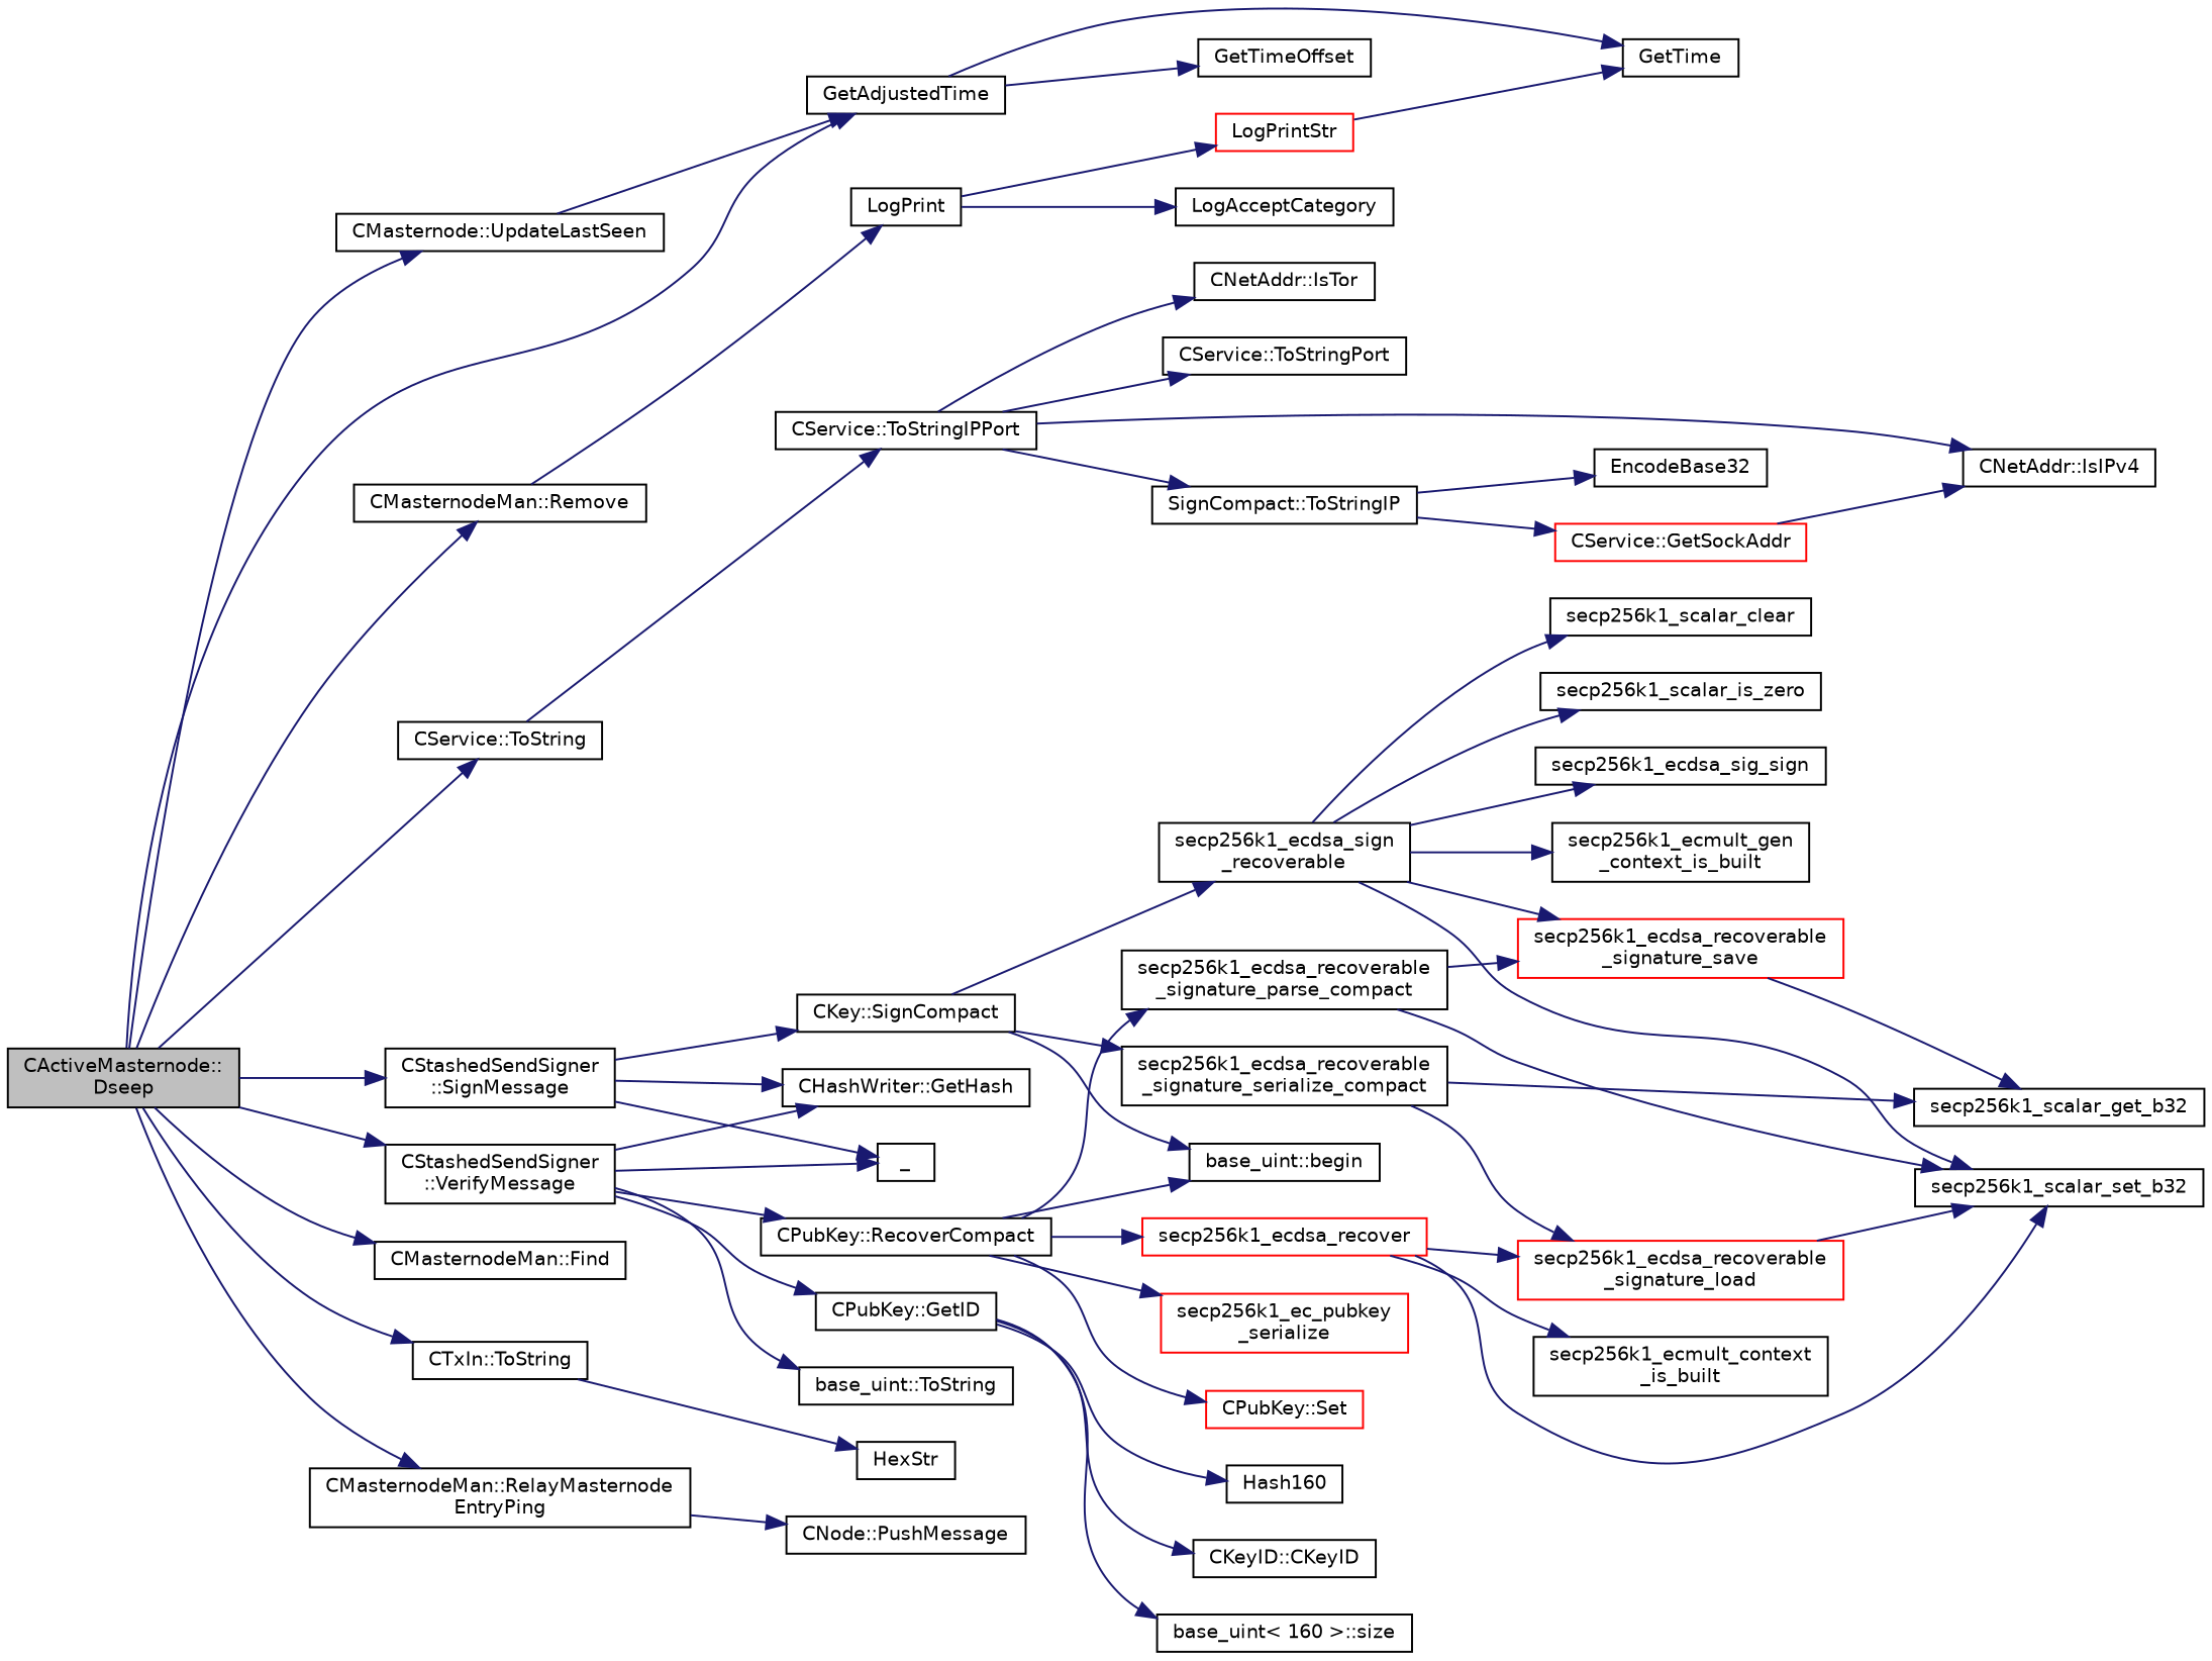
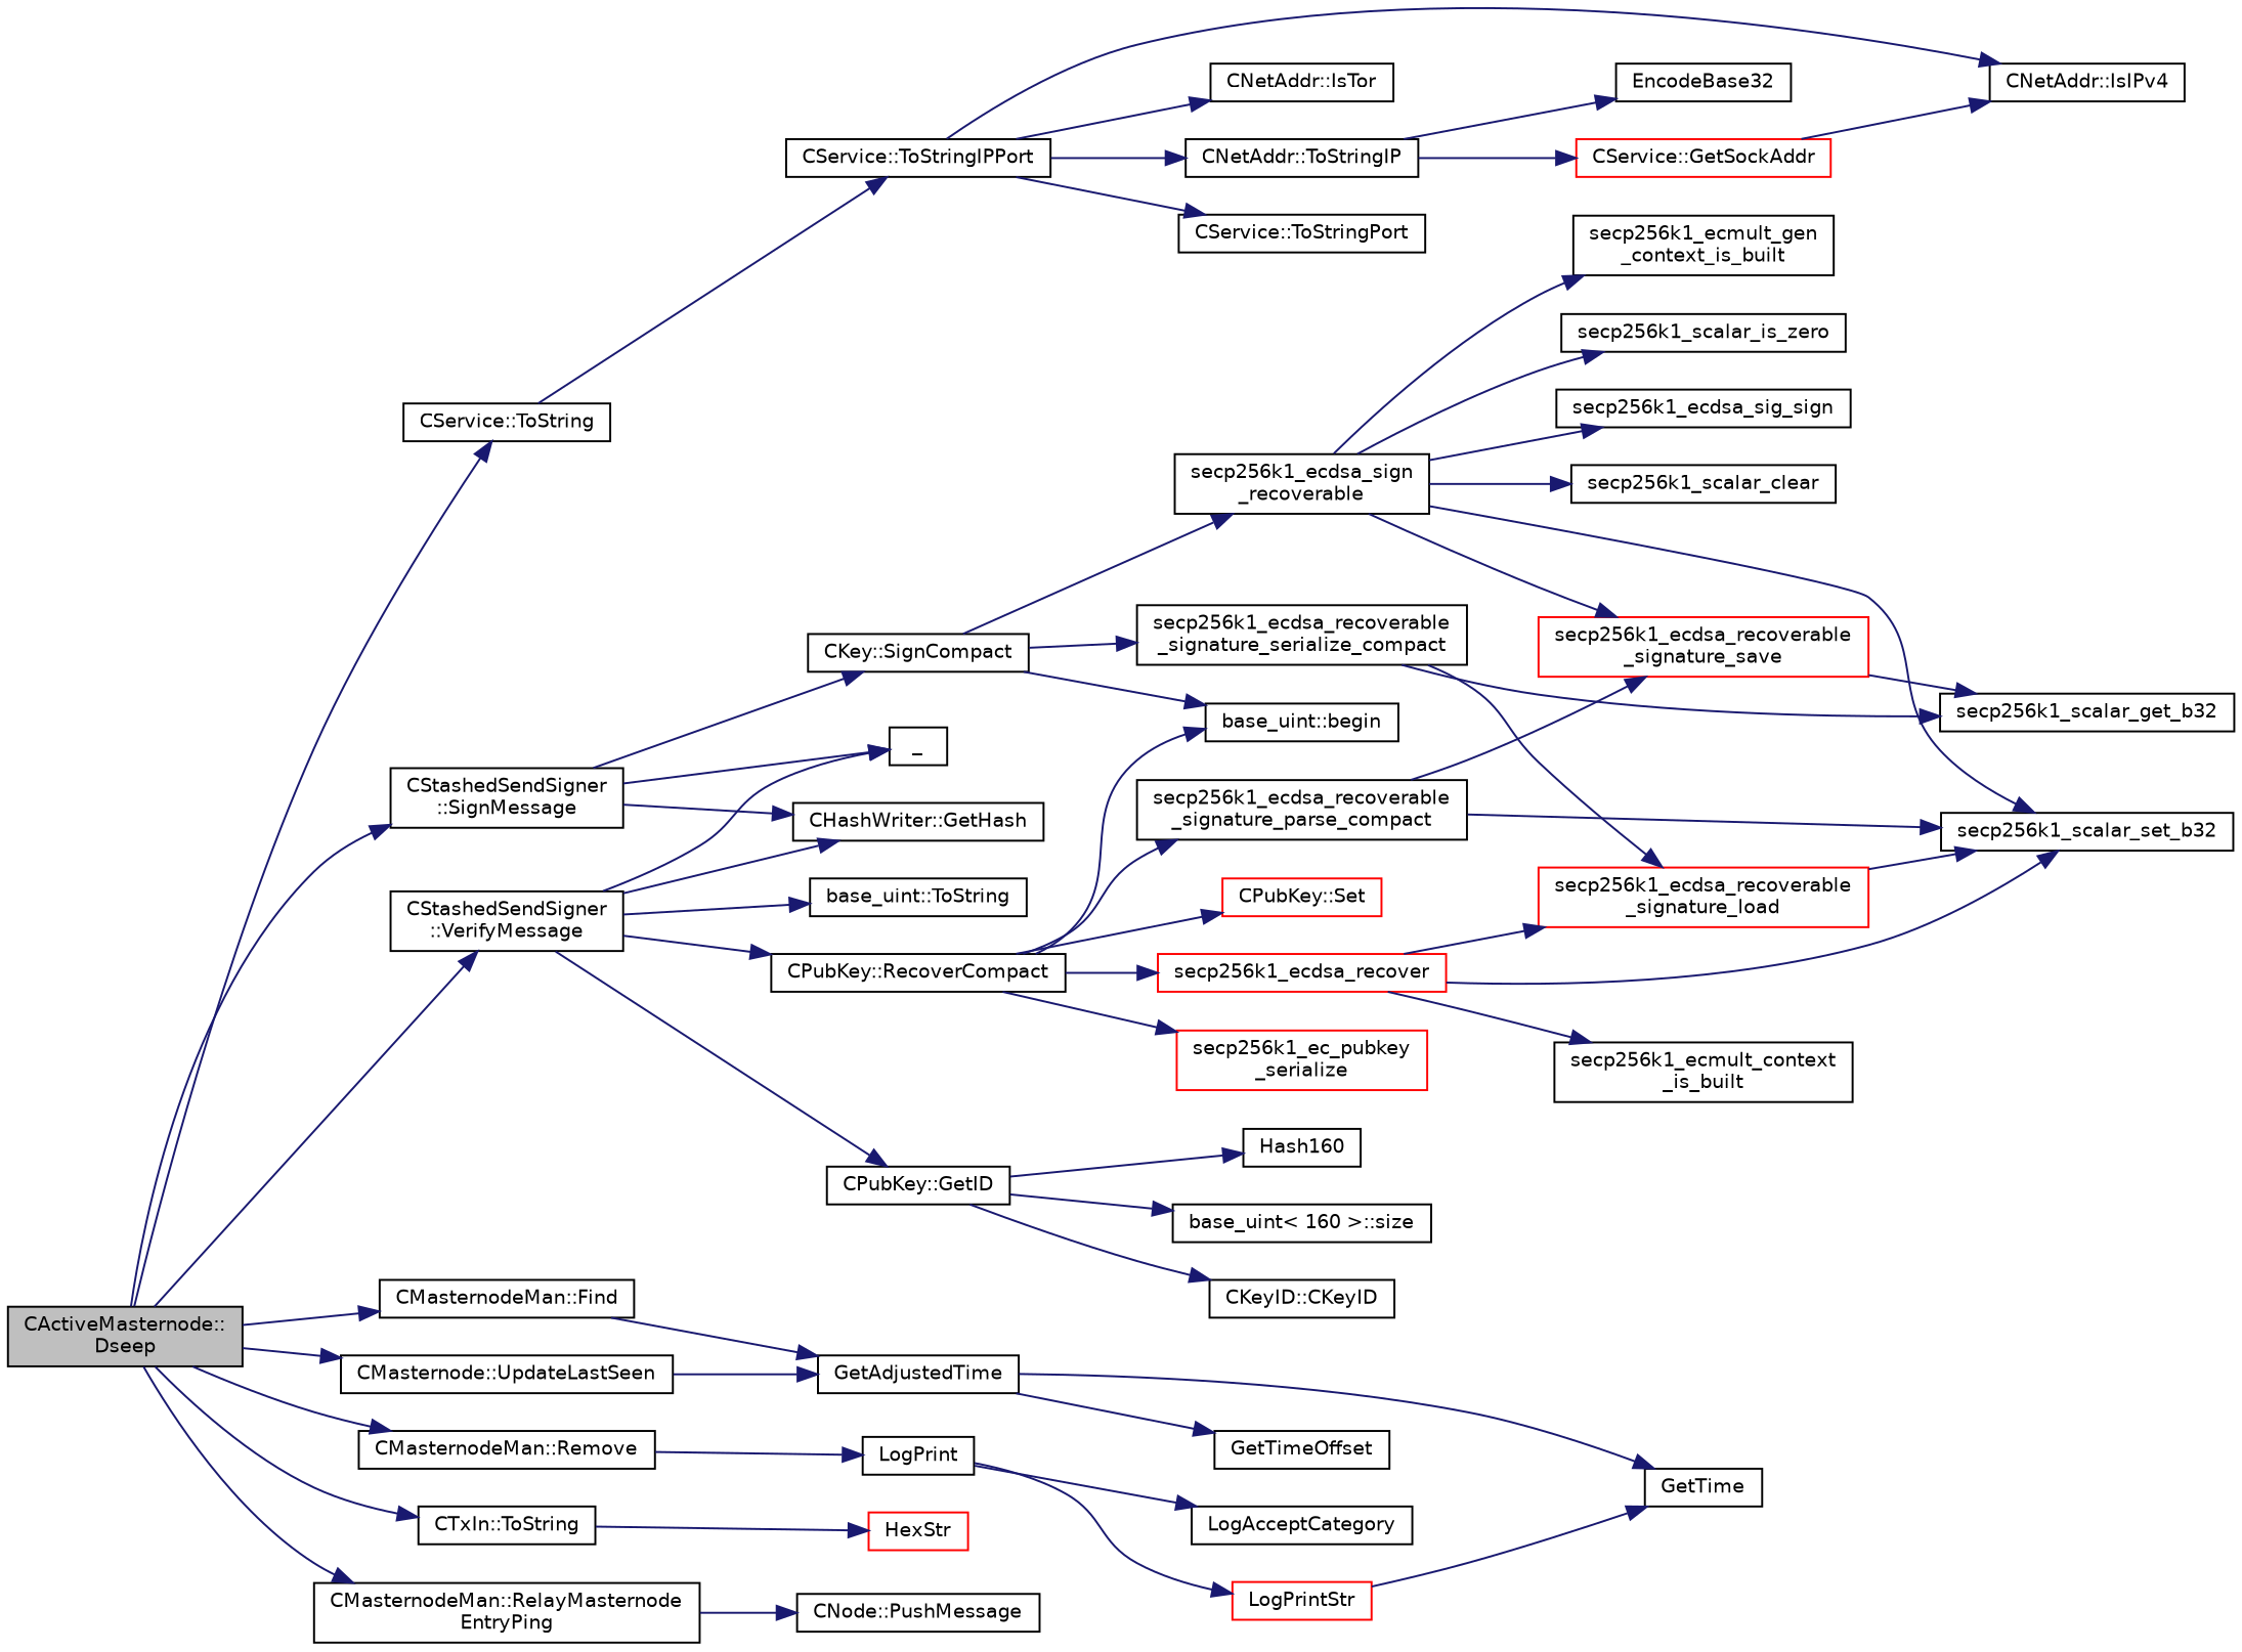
  digraph {
    rankdir=LR
    node [color=black fillcolor=white fontname=Helvetica fontsize=10 shape=record style=filled]
    edge [color=midnightblue fontname=Helvetica fontsize=10 labelfontname=Helvetica labelfontsize=10 style=solid]
    n1 [fillcolor=grey75 fontcolor=black height=0.2 label="CActiveMasternode::\lDseep" width=0.4]
    n2 [height=0.2 label=GetAdjustedTime width=0.4]
    n3 [height=0.2 label="CService::ToString" width=0.4]
    n4 [height=0.2 label="CStashedSendSigner\l::SignMessage" width=0.4]
    n5 [height=0.2 label="CStashedSendSigner\l::VerifyMessage" width=0.4]
    n6 [height=0.2 label="CMasternodeMan::Find" width=0.4]
    n7 [height=0.2 label="CMasternodeMan::Remove" width=0.4]
    n8 [height=0.2 label="CMasternode::UpdateLastSeen" width=0.4]
    n9 [height=0.2 label="CTxIn::ToString" width=0.4]
    n10 [height=0.2 label="CMasternodeMan::RelayMasternode\lEntryPing" width=0.4]
    n11 [height=0.2 label=GetTime width=0.4]
    n12 [height=0.2 label=GetTimeOffset width=0.4]
    n13 [height=0.2 label="CService::ToStringIPPort" width=0.4]
    n14 [height=0.2 label="CKey::SignCompact" width=0.4]
    n15 [height=0.2 label="CHashWriter::GetHash" width=0.4]
    n16 [height=0.2 label=_ width=0.4]
    n17 [height=0.2 label="CPubKey::RecoverCompact" width=0.4]
    n18 [height=0.2 label="CPubKey::GetID" width=0.4]
    n19 [height=0.2 label="base_uint::ToString" width=0.4]
    n20 [height=0.2 label=LogPrint width=0.4]
-   n21 [height=0.2 label=HexStr width=0.4]
+   n21 [color=red height=0.2 label=HexStr width=0.4]
    n22 [height=0.2 label="CNode::PushMessage" width=0.4]
    n23 [height=0.2 label="CNetAddr::IsIPv4" width=0.4]
    n24 [height=0.2 label="CNetAddr::IsTor" width=0.4]
-   n25 [height=0.2 label="SignCompact::ToStringIP" width=0.4]
+   n25 [height=0.2 label="CNetAddr::ToStringIP" width=0.4]
    n26 [height=0.2 label="CService::ToStringPort" width=0.4]
    n27 [height=0.2 label=EncodeBase32 width=0.4]
    n28 [color=red height=0.2 label="CService::GetSockAddr" width=0.4]
    n29 [height=0.2 label="secp256k1_ecdsa_sign\l_recoverable" width=0.4]
    n30 [height=0.2 label="base_uint::begin" width=0.4]
    n31 [height=0.2 label="secp256k1_ecdsa_recoverable\l_signature_serialize_compact" width=0.4]
    n32 [height=0.2 label="secp256k1_ecmult_gen\l_context_is_built" width=0.4]
    n33 [height=0.2 label=secp256k1_scalar_set_b32 width=0.4]
    n34 [height=0.2 label=secp256k1_scalar_is_zero width=0.4]
    n35 [height=0.2 label=secp256k1_ecdsa_sig_sign width=0.4]
    n36 [height=0.2 label=secp256k1_scalar_clear width=0.4]
    n37 [color=red height=0.2 label="secp256k1_ecdsa_recoverable\l_signature_save" width=0.4]
    n38 [height=0.2 label=secp256k1_scalar_get_b32 width=0.4]
    n39 [color=red height=0.2 label="secp256k1_ecdsa_recoverable\l_signature_load" width=0.4]
    n40 [height=0.2 label="secp256k1_ecdsa_recoverable\l_signature_parse_compact" width=0.4]
    n41 [color=red height=0.2 label=secp256k1_ecdsa_recover width=0.4]
    n42 [color=red height=0.2 label="secp256k1_ec_pubkey\l_serialize" width=0.4]
    n43 [color=red height=0.2 label="CPubKey::Set" width=0.4]
    n44 [height=0.2 label="CKeyID::CKeyID" width=0.4]
    n45 [height=0.2 label=Hash160 width=0.4]
    n46 [height=0.2 label="base_uint\< 160 \>::size" width=0.4]
    n47 [height=0.2 label="secp256k1_ecmult_context\l_is_built" width=0.4]
    n48 [height=0.2 label=LogAcceptCategory width=0.4]
    n49 [color=red height=0.2 label=LogPrintStr width=0.4]
-   n1 -> n2
+   n6 -> n2
    n1 -> n3
    n1 -> n4
    n1 -> n5
    n1 -> n6
    n1 -> n7
    n1 -> n8
    n1 -> n9
    n1 -> n10
    n2 -> n11
    n2 -> n12
    n3 -> n13
    n4 -> n14
    n4 -> n15
    n4 -> n16
    n5 -> n15
    n5 -> n16
    n5 -> n17
    n5 -> n18
    n5 -> n19
    n7 -> n20
    n8 -> n2
    n9 -> n21
    n10 -> n22
    n13 -> n23
    n13 -> n24
    n13 -> n25
    n13 -> n26
    n14 -> n29
    n14 -> n30
    n14 -> n31
    n17 -> n30
    n17 -> n40
    n17 -> n41
    n17 -> n42
    n17 -> n43
    n18 -> n44
    n18 -> n45
    n18 -> n46
    n20 -> n48
    n20 -> n49
    n25 -> n27
    n25 -> n28
    n28 -> n23
    n29 -> n32
    n29 -> n33
    n29 -> n34
    n29 -> n35
    n29 -> n36
    n29 -> n37
    n31 -> n38
    n31 -> n39
    n37 -> n38
    n39 -> n33
    n40 -> n33
    n40 -> n37
    n41 -> n33
    n41 -> n39
    n41 -> n47
    n49 -> n11
  }
